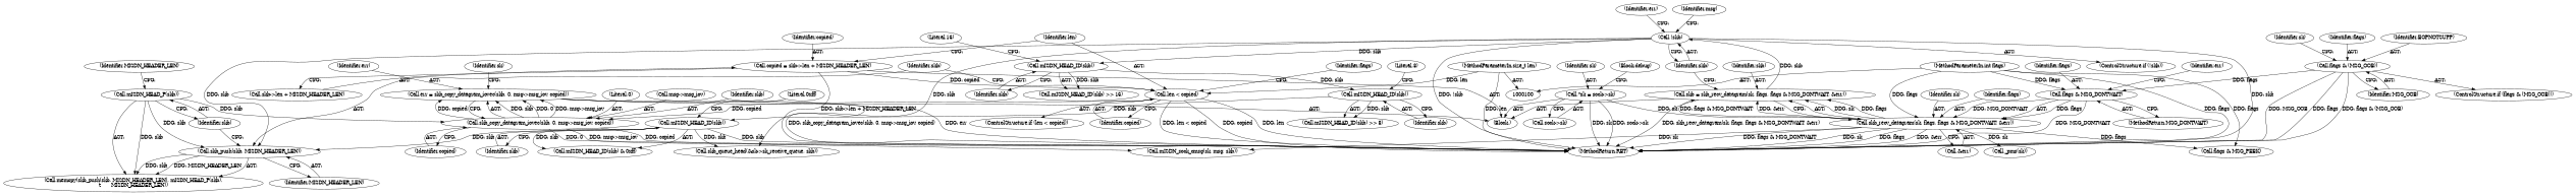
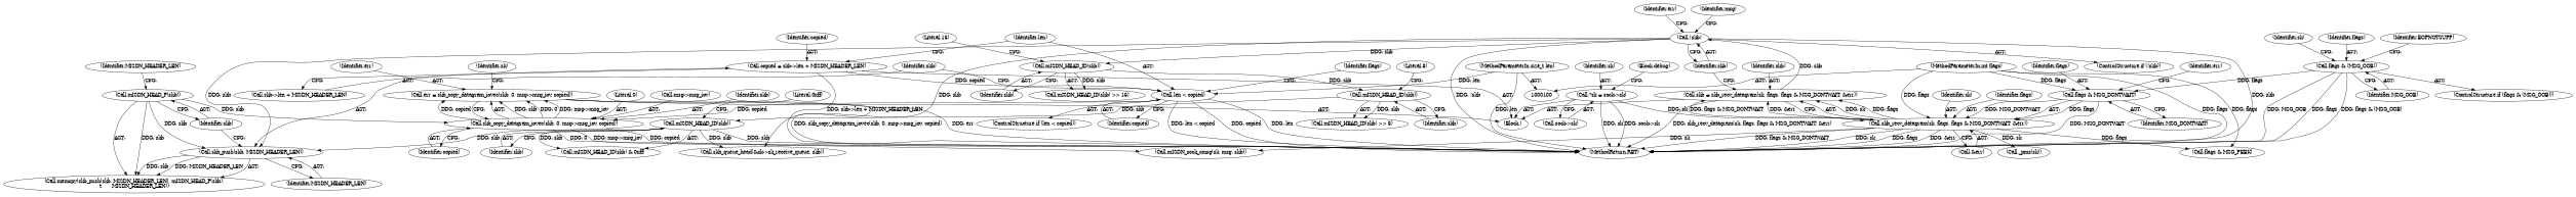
  digraph {
    n1 [label="(Call,err = skb_copy_datagram_iovec(skb, 0, msg->msg_iov, copied))"]
    n2 [label="(Call,skb_copy_datagram_iovec(skb, 0, msg->msg_iov, copied))"]
    n3 [label="(MethodReturn,RET)"]
    n4 [label="(Block,)"]
    n5 [label="(Call,mISDN_sock_cmsg(sk, msg, skb))"]
    n6 [label="(Identifier,copied)"]
    n7 [label="(Call,mISDN_HEAD_P(skb))"]
    n8 [label="(Call,memcpy(skb_push(skb, MISDN_HEADER_LEN), mISDN_HEAD_P(skb),\n\t       MISDN_HEADER_LEN))"]
    n9 [label="(Identifier,skb)"]
    n10 [label="(Call,skb_push(skb, MISDN_HEADER_LEN))"]
    n11 [label="(Identifier,MISDN_HEADER_LEN)"]
    n12 [label="(Call,mISDN_HEAD_ID(skb))"]
    n13 [label="(Call,mISDN_HEAD_ID(skb) & 0xff)"]
    n14 [label="(Identifier,skb)"]
    n15 [label="(Call,skb_queue_head(&sk->sk_receive_queue, skb))"]
    n16 [label="(Call,mISDN_HEAD_ID(skb))"]
    n17 [label="(Call,mISDN_HEAD_ID(skb) >> 8)"]
    n18 [label="(Identifier,skb)"]
    n19 [label="(Call,mISDN_HEAD_ID(skb))"]
    n20 [label="(Identifier,skb)"]
    n21 [label="(Call,mISDN_HEAD_ID(skb) >> 16)"]
    n22 [label="(Call,!skb)"]
    n23 [label="(ControlStructure,if (!skb))"]
    n24 [label="(Identifier,skb)"]
    n25 [label="(Call,skb = skb_recv_datagram(sk, flags, flags & MSG_DONTWAIT, &err))"]
    n26 [label="(Call,skb_recv_datagram(sk, flags, flags & MSG_DONTWAIT, &err))"]
    n27 [label="(Call,flags & MSG_PEEK)"]
    n28 [label="(Call,_pms(sk))"]
    n29 [label="(Call,&err)"]
    n30 [label="(Call,*sk = sock->sk)"]
    n31 [label="(Call,sock->sk)"]
    n32 [label="(Call,flags & MSG_DONTWAIT)"]
-   n33 [label="(MethodReturn,MSG_DONTWAIT)"]
+   n33 [label="(Identifier,MSG_DONTWAIT)"]
    n34 [label="(Call,flags & (MSG_OOB))"]
    n35 [label="(Identifier,MSG_OOB)"]
    n36 [label="(ControlStructure,if (flags & (MSG_OOB)))"]
    n37 [label="(MethodParameterIn,int flags)"]
    1000100
    n39 [label="(Call,len < copied)"]
    n40 [label="(Identifier,copied)"]
    n41 [label="(ControlStructure,if (len < copied))"]
    n42 [label="(MethodParameterIn,size_t len)"]
    n43 [label="(Call,copied = skb->len + MISDN_HEADER_LEN)"]
    n44 [label="(Call,skb->len + MISDN_HEADER_LEN)"]
    n45 [label="(Identifier,err)"]
    n46 [label="(Identifier,skb)"]
    n47 [label="(Literal,0)"]
    n48 [label="(Identifier,msg)"]
    n49 [label="(Literal,16)"]
    n50 [label="(Identifier,flags)"]
    n51 [label="(Call,msg->msg_iov)"]
    n52 [label="(Literal,8)"]
    n53 [label="(Identifier,EOPNOTSUPP)"]
    n54 [label="(Identifier,err)"]
    n55 [label="(Block,debug)"]
    n56 [label="(Identifier,sk)"]
    n57 [label="(Identifier,skb)"]
    n58 [label="(Identifier,MISDN_HEADER_LEN)"]
    n59 [label="(Identifier,skb)"]
    n60 [label="(Identifier,sk)"]
    n61 [label="(Identifier,len)"]
    n62 [label="(Identifier,copied)"]
    n63 [label="(Identifier,sk)"]
    n64 [label="(Identifier,flags)"]
    n65 [label="(Identifier,flags)"]
    n66 [label="(Identifier,err)"]
    n67 [label="(Identifier,flags)"]
    n68 [label="(Literal,0xff)"]
    n69 [label="(Identifier,sk)"]
    n1 -> n2 [label="CFG: "]
    n1 -> n3 [label="DDG: skb_copy_datagram_iovec(skb, 0, msg->msg_iov, copied)"]
    n1 -> n3 [label="DDG: err"]
    n1 -> n4 [label="AST: "]
    n2 -> n1 [label="AST: "]
    n2 -> n1 [label="DDG: skb"]
    n2 -> n1 [label="DDG: 0"]
    n2 -> n1 [label="DDG: msg->msg_iov"]
    n2 -> n1 [label="DDG: copied"]
    n2 -> n3 [label="DDG: copied"]
    n2 -> n3 [label="DDG: msg->msg_iov"]
    n2 -> n5 [label="DDG: 0"]
    n2 -> n6 [label="CFG: "]
    n6 -> n2 [label="AST: "]
    n7 -> n2 [label="DDG: skb"]
    n7 -> n8 [label="AST: "]
    n7 -> n8 [label="DDG: skb"]
    n7 -> n9 [label="CFG: "]
    n7 -> n10 [label="DDG: skb"]
    n9 -> n7 [label="AST: "]
    n9 -> n10 [label="CFG: "]
    n10 -> n8 [label="AST: "]
    n10 -> n8 [label="DDG: skb"]
    n10 -> n8 [label="DDG: MISDN_HEADER_LEN"]
    n10 -> n11 [label="CFG: "]
    n11 -> n10 [label="AST: "]
    n12 -> n3 [label="DDG: skb"]
    n12 -> n10 [label="DDG: skb"]
    n12 -> n13 [label="AST: "]
    n12 -> n13 [label="DDG: skb"]
    n12 -> n14 [label="CFG: "]
    n12 -> n15 [label="DDG: skb"]
    n14 -> n12 [label="AST: "]
    n16 -> n12 [label="DDG: skb"]
    n16 -> n17 [label="AST: "]
    n16 -> n17 [label="DDG: skb"]
    n16 -> n18 [label="CFG: "]
    n18 -> n16 [label="AST: "]
    n19 -> n16 [label="DDG: skb"]
    n19 -> n20 [label="CFG: "]
    n19 -> n21 [label="AST: "]
    n19 -> n21 [label="DDG: skb"]
    n20 -> n19 [label="AST: "]
    n22 -> n3 [label="DDG: skb"]
    n22 -> n3 [label="DDG: !skb"]
    n22 -> n10 [label="DDG: skb"]
    n22 -> n15 [label="DDG: skb"]
    n22 -> n19 [label="DDG: skb"]
    n22 -> n23 [label="AST: "]
    n22 -> n24 [label="CFG: "]
    n24 -> n22 [label="AST: "]
    n24 -> n25 [label="CFG: "]
    n25 -> n3 [label="DDG: skb_recv_datagram(sk, flags, flags & MSG_DONTWAIT, &err)"]
    n25 -> n4 [label="AST: "]
    n25 -> n22 [label="DDG: skb"]
    n25 -> n26 [label="CFG: "]
    n26 -> n3 [label="DDG: flags & MSG_DONTWAIT"]
    n26 -> n3 [label="DDG: sk"]
    n26 -> n3 [label="DDG: flags"]
    n26 -> n3 [label="DDG: &err"]
    n26 -> n5 [label="DDG: sk"]
    n26 -> n25 [label="AST: "]
    n26 -> n25 [label="DDG: sk"]
    n26 -> n25 [label="DDG: flags"]
    n26 -> n25 [label="DDG: flags & MSG_DONTWAIT"]
    n26 -> n25 [label="DDG: &err"]
    n26 -> n27 [label="DDG: flags"]
    n26 -> n28 [label="DDG: sk"]
    n26 -> n29 [label="CFG: "]
    n29 -> n26 [label="AST: "]
    n30 -> n3 [label="DDG: sk"]
    n30 -> n3 [label="DDG: sock->sk"]
    n30 -> n4 [label="AST: "]
    n30 -> n26 [label="DDG: sk"]
    n30 -> n31 [label="CFG: "]
    n31 -> n30 [label="AST: "]
    n32 -> n3 [label="DDG: MSG_DONTWAIT"]
    n32 -> n26 [label="AST: "]
    n32 -> n26 [label="DDG: flags"]
    n32 -> n26 [label="DDG: MSG_DONTWAIT"]
    n32 -> n33 [label="CFG: "]
    n33 -> n32 [label="AST: "]
    n34 -> n3 [label="DDG: flags"]
    n34 -> n3 [label="DDG: flags & (MSG_OOB)"]
    n34 -> n3 [label="DDG: MSG_OOB"]
    n34 -> n32 [label="DDG: flags"]
    n34 -> n35 [label="CFG: "]
    n34 -> n36 [label="AST: "]
    n35 -> n34 [label="AST: "]
    n37 -> n3 [label="DDG: flags"]
    n37 -> n26 [label="DDG: flags"]
    n37 -> n27 [label="DDG: flags"]
    n37 -> n32 [label="DDG: flags"]
    n37 -> 1000100 [label="AST: "]
    n39 -> n2 [label="DDG: copied"]
    n39 -> n3 [label="DDG: copied"]
    n39 -> n3 [label="DDG: len"]
    n39 -> n3 [label="DDG: len < copied"]
    n39 -> n40 [label="CFG: "]
    n39 -> n41 [label="AST: "]
    n40 -> n39 [label="AST: "]
    n42 -> n3 [label="DDG: len"]
    n42 -> 1000100 [label="AST: "]
    n42 -> n39 [label="DDG: len"]
    n43 -> n3 [label="DDG: skb->len + MISDN_HEADER_LEN"]
    n43 -> n4 [label="AST: "]
    n43 -> n39 [label="DDG: copied"]
    n43 -> n44 [label="CFG: "]
    n44 -> n43 [label="AST: "]
    n45 -> n22 [label="CFG: "]
    n46 -> n25 [label="AST: "]
    n47 -> n2 [label="AST: "]
    n48 -> n22 [label="CFG: "]
    n49 -> n19 [label="CFG: "]
    n50 -> n39 [label="CFG: "]
    n51 -> n2 [label="AST: "]
    n52 -> n16 [label="CFG: "]
-   n53 -> n34 [label="AST: "]
+   n53 -> n34 [label="CFG: "]
    n54 -> n1 [label="AST: "]
    n55 -> n30 [label="CFG: "]
    n56 -> n1 [label="CFG: "]
    n57 -> n2 [label="AST: "]
    n58 -> n7 [label="CFG: "]
    n59 -> n10 [label="AST: "]
    n59 -> n39 [label="CFG: "]
    n60 -> n26 [label="AST: "]
    n61 -> n39 [label="AST: "]
    n61 -> n43 [label="CFG: "]
    n62 -> n43 [label="AST: "]
    n63 -> n34 [label="CFG: "]
    n64 -> n34 [label="AST: "]
    n65 -> n26 [label="AST: "]
    n66 -> n32 [label="CFG: "]
    n67 -> n32 [label="AST: "]
    n68 -> n12 [label="CFG: "]
    n69 -> n30 [label="AST: "]
  }
